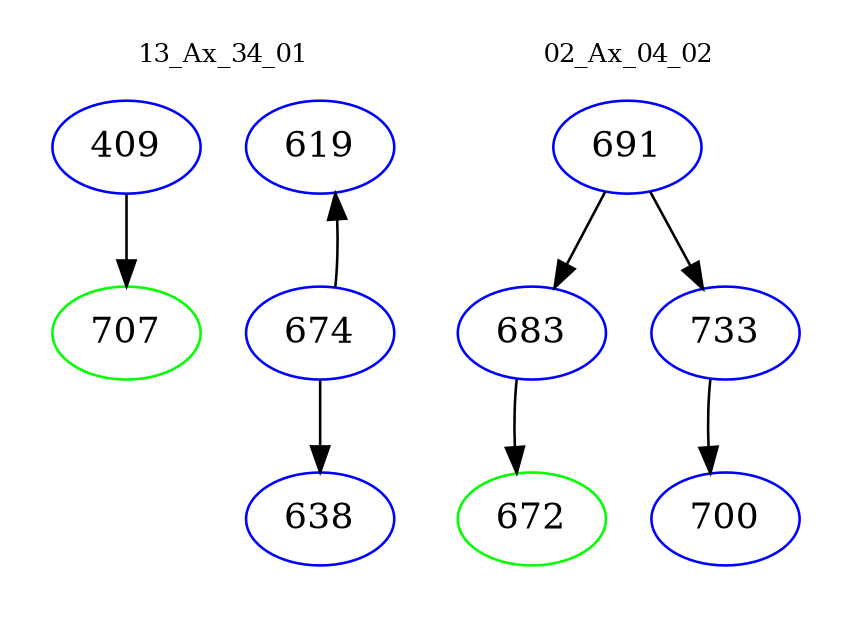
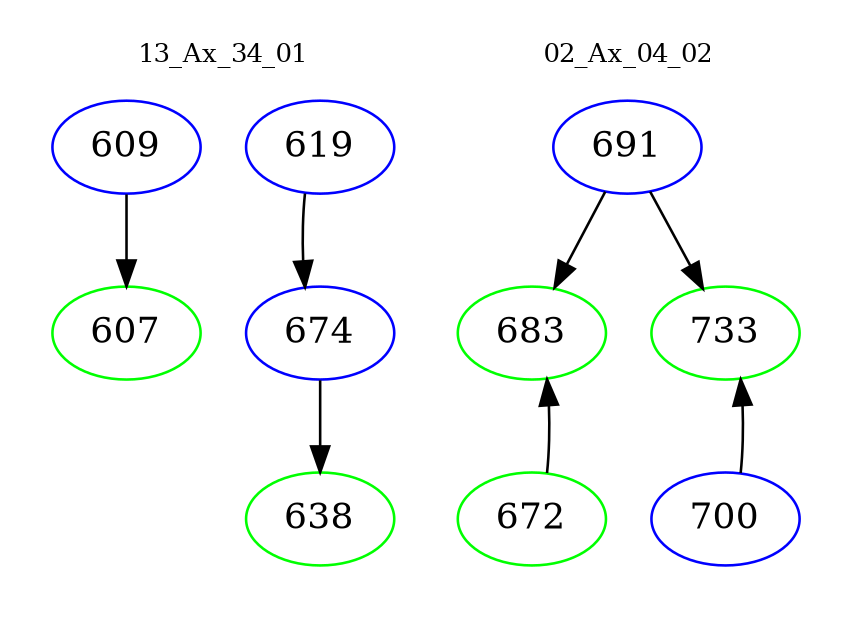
  digraph {
    node [color=blue]
    edge [color=black]
    n1 [label=619]
-   n2 [label=409]
+   n2 [label=609]
    n3 [label=674]
-   n4 [color=green label=707]
-   n5 [label=638]
+   n4 [color=green label=607]
+   n5 [color=green label=638]
    n6 [label=691]
-   n7 [label=683]
+   n7 [color=green label=683]
    n8 [label=700]
    n9 [color=green label=672]
-   n10 [label=733]
+   n10 [color=green label=733]
    subgraph cluster_1 {
      color=white
      fontsize=10
      label="13_Ax_34_01"
      n1
      n2
      n3
      n4
      n5
    }
    subgraph cluster_2 {
      color=white
      fontsize=10
      label="02_Ax_04_02"
      n6
      n7
      n8
      n9
      n10
    }
-   n3 -> n1
+   n1 -> n3
    n2 -> n4
    n3 -> n5
    n6 -> n7
    n6 -> n10
-   n7 -> n9
-   n10 -> n8
+   n9 -> n7
+   n8 -> n10
  }
